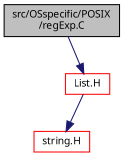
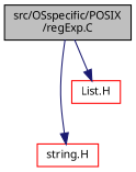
  digraph {
    fontname="Noto Sans"
    node [color=red fontname="Noto Sans" fontsize=10 shape=record]
    edge [color=midnightblue fontname="Noto Sans" fontsize=10 labelfontname=Helvetica labelfontsize=10 style=solid]
    n1 [color=black fillcolor=grey75 fontcolor=black height=0.2 label="src/OSspecific/POSIX\l/regExp.C" style=filled width=0.4]
    n2 [height=0.2 label="string.H" width=0.4]
    n3 [height=0.2 label="List.H" width=0.4]
-   n3 -> n2
+   n1 -> n2
    n1 -> n3
  }
